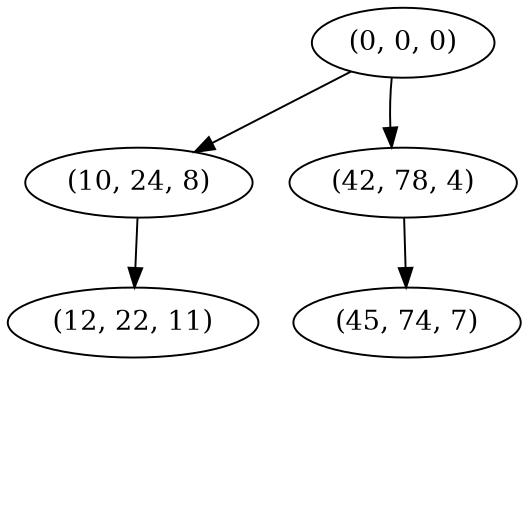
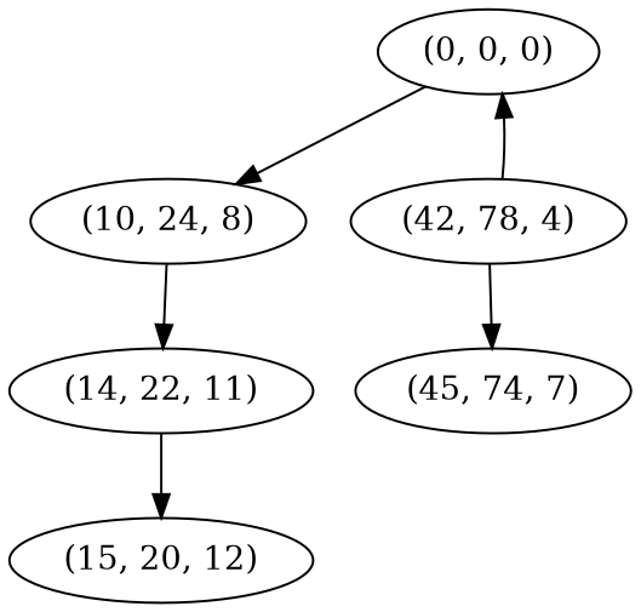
  digraph {
    fontname="DejaVu Serif"
    node [fontname="DejaVu Serif"]
    edge [fontname="DejaVu Serif"]
    n1 [label="(10, 24, 8)"]
    "(0, 0, 0)"
    "(42, 78, 4)"
-   "(14, 22, 11)" [label="(12, 22, 11)"]
+   "(14, 22, 11)"
    n5 [label="(45, 74, 7)"]
+   "(15, 20, 12)"
    n1 -> "(14, 22, 11)"
    "(0, 0, 0)" -> n1
-   "(0, 0, 0)" -> "(42, 78, 4)"
+   "(42, 78, 4)" -> "(0, 0, 0)"
    "(42, 78, 4)" -> n5
+   "(14, 22, 11)" -> "(15, 20, 12)"
  }
